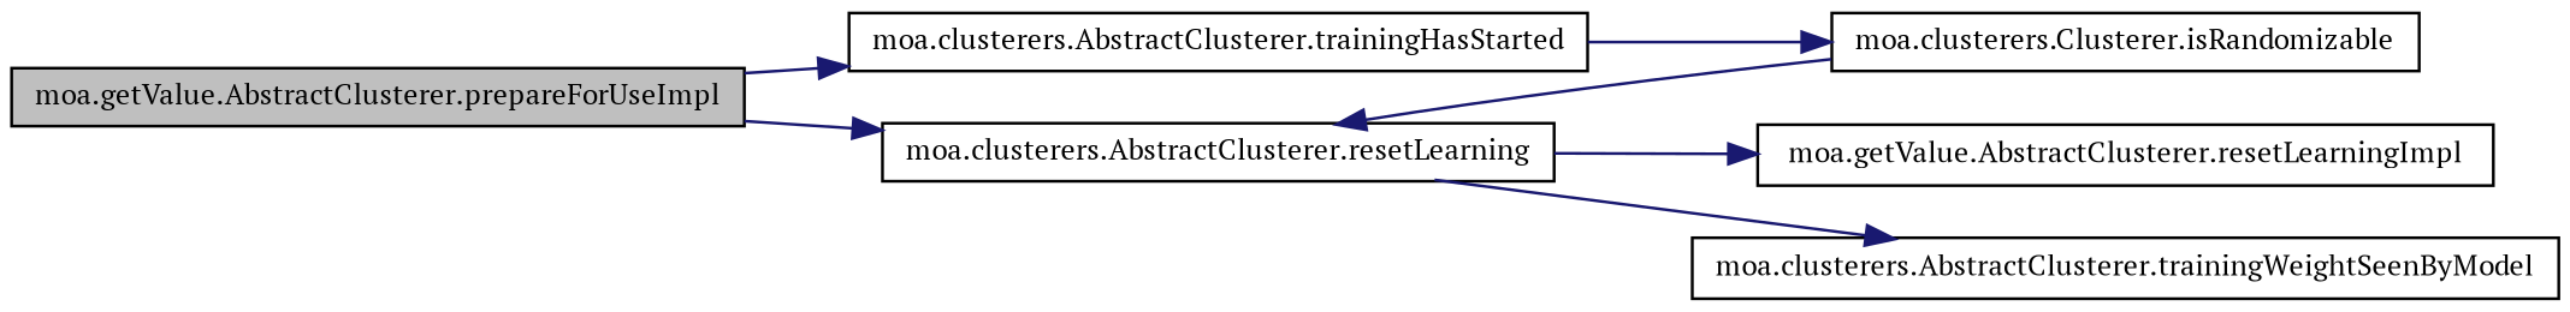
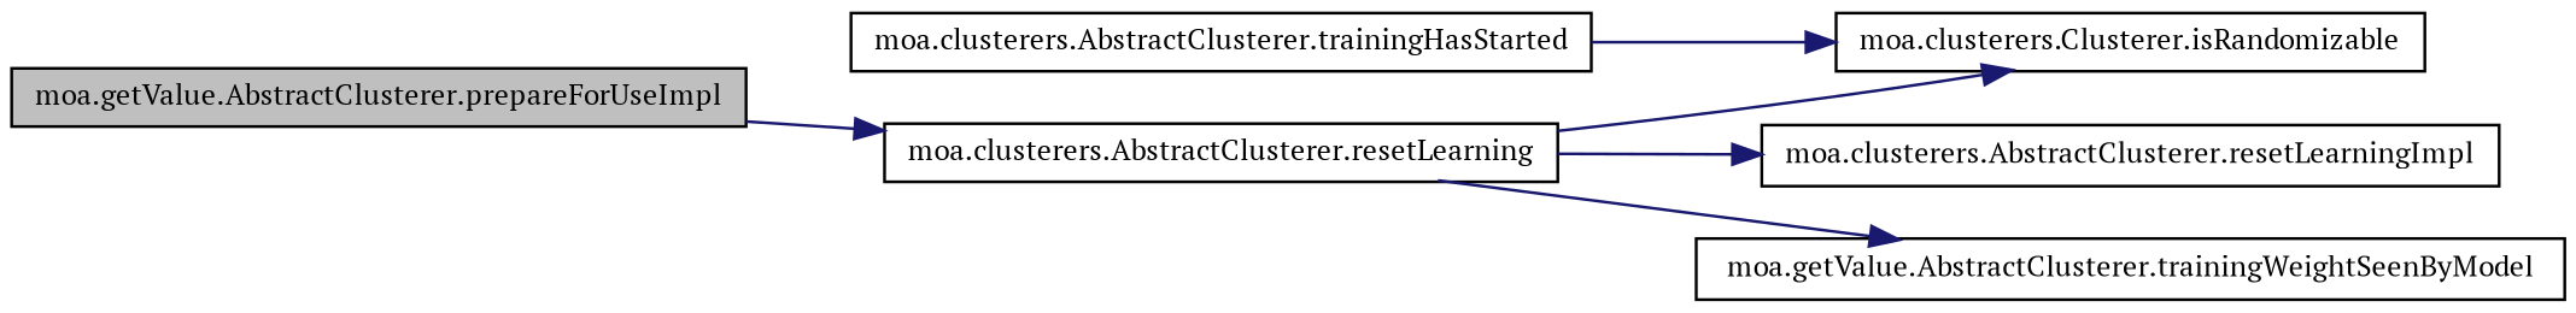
  digraph {
    fontname="PT Serif"
    rankdir=LR
    node [color=black fillcolor=white fontname="PT Serif" fontsize=10 shape=record style=filled]
    edge [color=midnightblue fontname="PT Serif" fontsize=10 labelfontname=Helvetica labelfontsize=10 style=solid]
    n1 [fillcolor=grey75 fontcolor=black height=0.2 label="moa.getValue.AbstractClusterer.prepareForUseImpl" width=0.4]
    n2 [height=0.2 label="moa.clusterers.AbstractClusterer.resetLearning" width=0.4]
    n3 [height=0.2 label="moa.clusterers.AbstractClusterer.trainingHasStarted" width=0.4]
    n4 [height=0.2 label="moa.clusterers.Clusterer.isRandomizable" width=0.4]
-   n5 [height=0.2 label="moa.getValue.AbstractClusterer.resetLearningImpl" width=0.4]
-   n6 [height=0.2 label="moa.clusterers.AbstractClusterer.trainingWeightSeenByModel" width=0.4]
+   n5 [height=0.2 label="moa.clusterers.AbstractClusterer.resetLearningImpl" width=0.4]
+   n6 [height=0.2 label="moa.getValue.AbstractClusterer.trainingWeightSeenByModel" width=0.4]
    n1 -> n2
-   n1 -> n3
-   n4 -> n2
+   n2 -> n4
    n2 -> n5
    n2 -> n6
    n3 -> n4
  }
